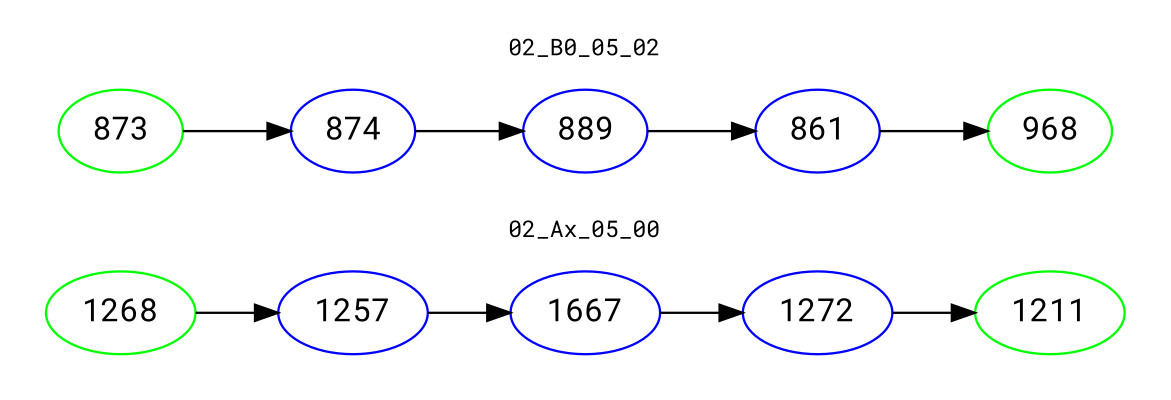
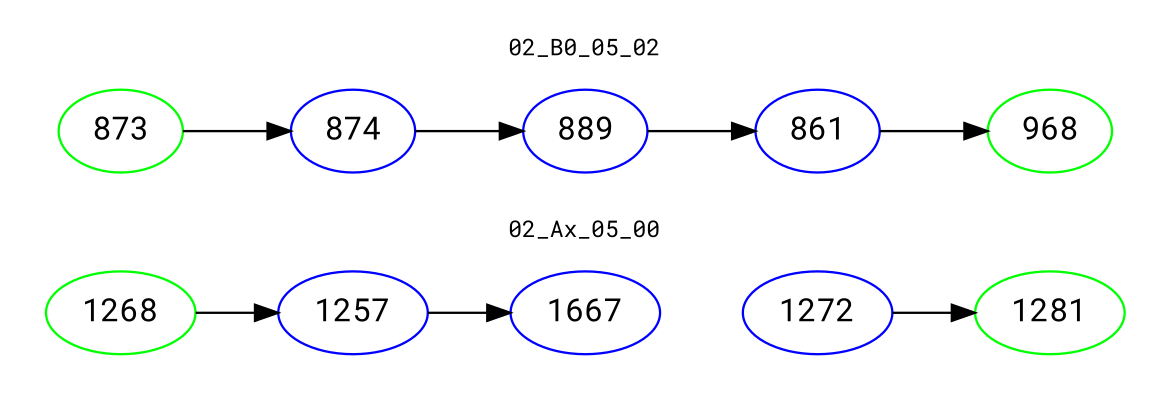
  digraph {
    fontname="Roboto Mono"
    rankdir=LR
    node [color=blue fontname="Roboto Mono"]
    edge [color=black fontname="Roboto Mono"]
    n1 [color=green label=1268]
    n2 [label=1257]
    n3 [label=1667]
    n4 [label=1272]
-   n5 [color=green label=1211]
+   n5 [color=green label=1281]
    n6 [color=green label=873]
    n7 [label=874]
    n8 [label=889]
    n9 [label=861]
    n10 [color=green label=968]
    subgraph cluster_1 {
      color=white
      fontsize=10
      label="02_Ax_05_00"
      n1
      n2
      n3
      n4
      n5
    }
    subgraph cluster_2 {
      color=white
      fontsize=10
      label="02_B0_05_02"
      n6
      n7
      n8
      n9
      n10
    }
    n1 -> n2
    n2 -> n3
-   n3 -> n4
    n4 -> n5
    n6 -> n7
    n7 -> n8
    n8 -> n9
    n9 -> n10
  }
